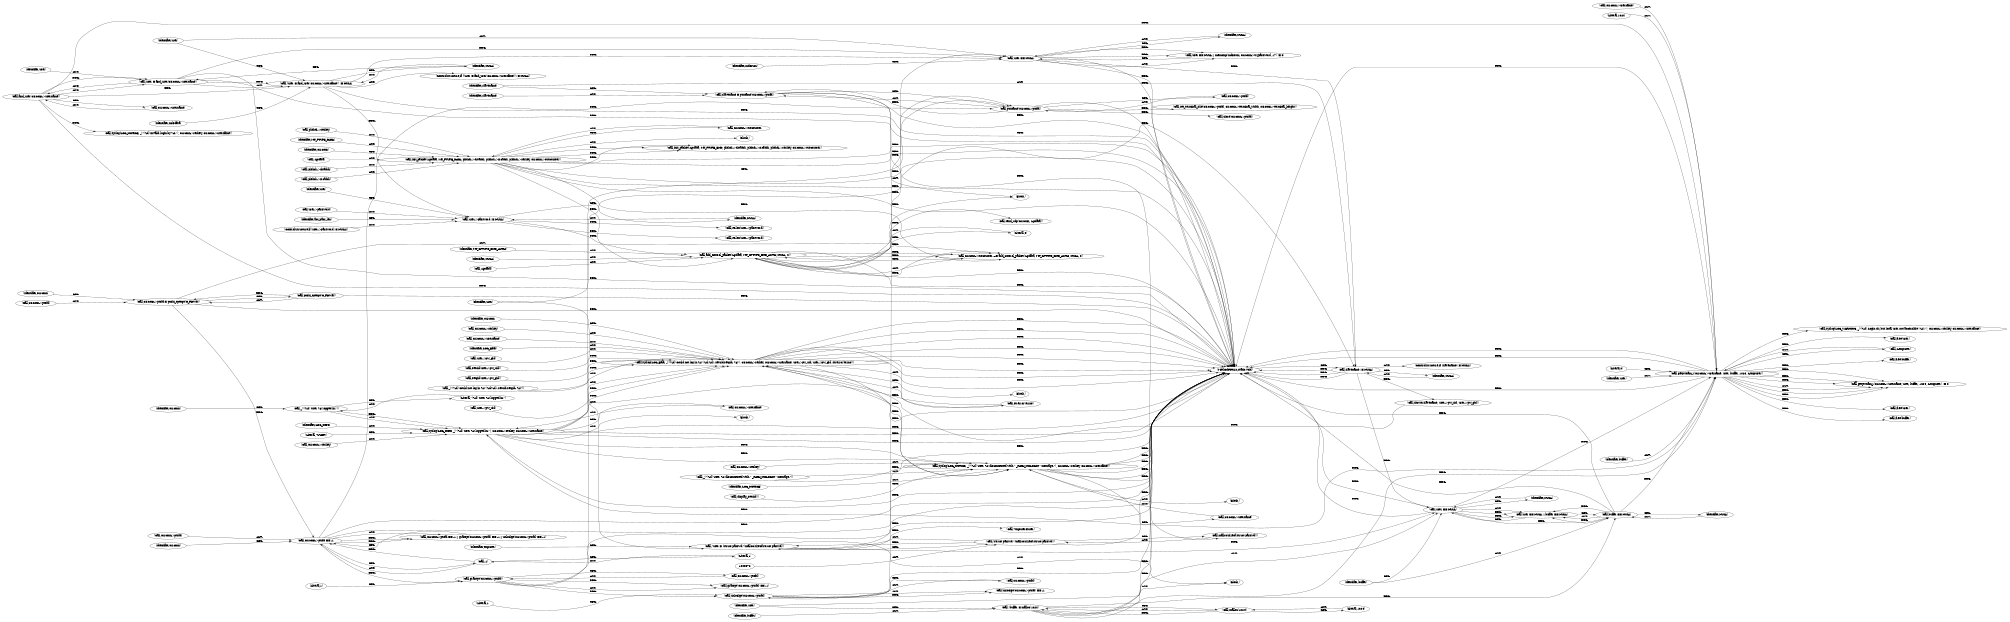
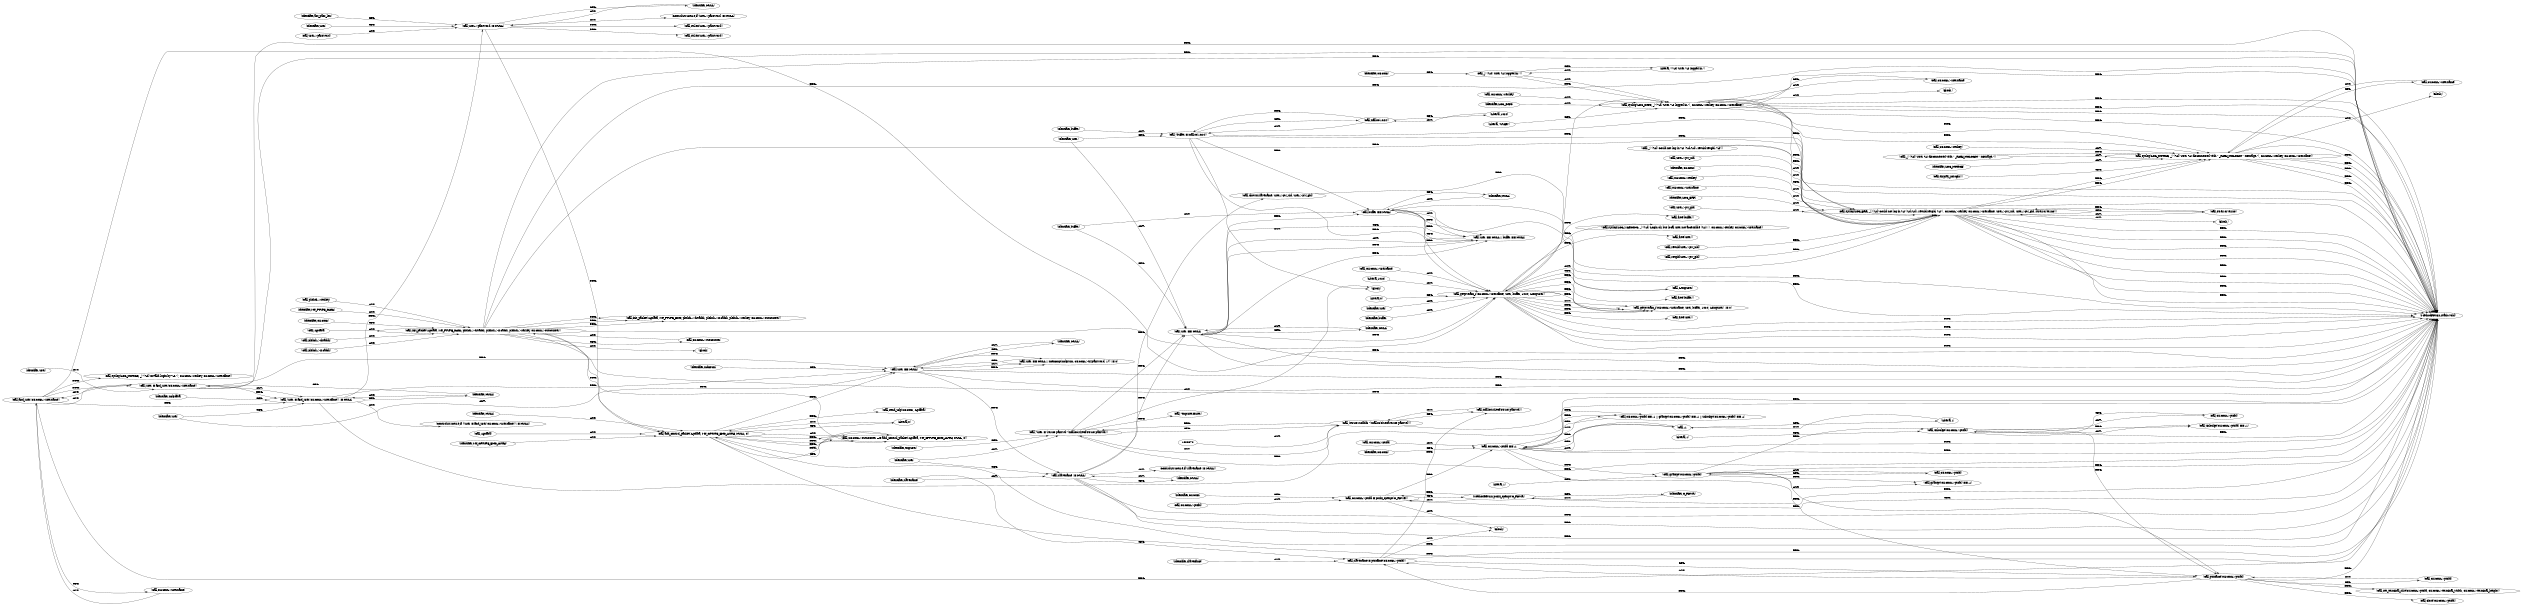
  digraph {
    rankdir=LR
    n1 [label="(Call,syslog(LOG_INFO, _(\"(%d) User %s logged in.\"), curconn->seskey, curconn->username))"]
    n2 [label="(Call,syslog(LOG_ERR, _(\"(%d) Could not log in %s (%d:%d): setuid/setgid: %s\"), curconn->seskey, curconn->username, user->pw_uid, user->pw_gid, strerror(errno)))"]
    n3 [label="(Call,syslog(LOG_NOTICE, _(\"(%d) User %s disconnected with \" _PATH_NOLOGIN \" message.\"), curconn->seskey, curconn->username))"]
    n4 [label="(MethodReturn,static void)"]
    n5 [label="(Call,curconn->username)"]
    n6 [label="(Block,)"]
    n7 [label="(Block,)"]
    n8 [label="(Call,strerror(errno))"]
    n9 [label="(Call,curconn->username)"]
    n10 [label="(Block,)"]
    n11 [label="(Call,slavename != NULL)"]
    n12 [label="(Call,_(\"(%d) User %s logged in.\"))"]
    n13 [label="(Literal,\"(%d) User %s logged in.\")"]
    n14 [label="(Call,getpwnam_r(curconn->username, user, buffer, 1024, &tmpuser))"]
    n15 [label="(Call,syslog(LOG_WARNING, _(\"(%d) Login ok, but local user not accessible (%s).\"), curconn->seskey, curconn->username))"]
    n16 [label="(Call,free(user))"]
    n17 [label="(Call,&tmpuser)"]
    n18 [label="(Call,free(buffer))"]
    n19 [label="(Call,getpwnam_r(curconn->username, user, buffer, 1024, &tmpuser) != 0)"]
    n20 [label="(Call,free(user))"]
    n21 [label="(Call,free(buffer))"]
    n22 [label="(Call,find_user(curconn->username))"]
    n23 [label="(Call,user = find_user(curconn->username))"]
    n24 [label="(Call,(user = find_user(curconn->username)) != NULL)"]
    n25 [label="(Call,curconn->username)"]
    n26 [label="(Call,syslog(LOG_NOTICE, _(\"(%d) Invalid login by %s.\"), curconn->seskey, curconn->username))"]
    n27 [label="(Call,user == NULL)"]
    n28 [label="(Call,user->password != NULL)"]
    n29 [label="(Identifier,NULL)"]
    n30 [label="(ControlStructure,if ((user = find_user(curconn->username)) != NULL))"]
    n31 [label="(Call,user == NULL)"]
    n32 [label="(Call,buffer == NULL)"]
    n33 [label="(Identifier,NULL)"]
    n34 [label="(Call,user == NULL || buffer == NULL)"]
    n35 [label="(Identifier,NULL)"]
    n36 [label="(Call,*user = (struct passwd *)malloc(sizeof(struct passwd)))"]
-   n37 [label="(Call,(struct passwd *)malloc(sizeof(struct passwd)))"]
+   n37 [label="(Call,(struct srcaddr *)malloc(sizeof(struct passwd)))"]
    n38 [label="(Call,*tmpuser=user)"]
    n39 [label="(Block,)"]
    n40 [label="(Call,malloc(sizeof(struct passwd)))"]
    n41 [label="(Call,chown(slavename, user->pw_uid, user->pw_gid))"]
    n42 [label="(ControlStructure,if (slavename != NULL))"]
    n43 [label="(Identifier,NULL)"]
    n44 [label="(Call,slavename = ptsname(curconn->ptsfd))"]
    n45 [label="(Call,ptsname(curconn->ptsfd))"]
    n46 [label="(Block,)"]
    n47 [label="(Call,close(curconn->ptsfd))"]
    n48 [label="(Call,curconn->ptsfd)"]
    n49 [label="(Call,set_terminal_size(curconn->ptsfd, curconn->terminal_width, curconn->terminal_height))"]
    n50 [label="(Call,grantpt(curconn->ptsfd))"]
    n51 [label="(Call,unlockpt(curconn->ptsfd))"]
    n52 [label="(Call,curconn->ptsfd)"]
    n53 [label="(Call,grantpt(curconn->ptsfd) == -1)"]
    n54 [label="(Call,unlockpt(curconn->ptsfd) == -1)"]
    n55 [label="(Call,curconn->ptsfd)"]
    n56 [label="(Call,curconn->ptsfd == -1)"]
    n57 [label="(Call,-1)"]
    n58 [label="(Call,curconn->ptsfd == -1 || grantpt(curconn->ptsfd) == -1 || unlockpt(curconn->ptsfd) == -1)"]
    n59 [label="(Literal,1)"]
    n60 [label="(Call,curconn->ptsfd = posix_openpt(O_RDWR))"]
-   n61 [label="(Call,posix_openpt(O_RDWR))"]
+   n61 [label="(MethodReturn,posix_openpt(O_RDWR))"]
+   n62 [label="(Identifier,O_RDWR)"]
    n63 [label="(Identifier,NULL)"]
    n64 [label="(Call,user == NULL || memcmp(md5sum, curconn->trypassword, 17) != 0)"]
    n65 [label="(Call,add_control_packet(&pdata, MT_CPTYPE_END_AUTH, NULL, 0))"]
    n66 [label="(Literal,0)"]
    n67 [label="(Call,curconn->outcounter += add_control_packet(&pdata, MT_CPTYPE_END_AUTH, NULL, 0))"]
    n68 [label="(Call,send_udp(curconn, &pdata))"]
    n69 [label="(Call,init_packet(&pdata, MT_PTYPE_DATA, pkthdr->dstaddr, pkthdr->srcaddr, pkthdr->seskey, curconn->outcounter))"]
    n70 [label="(Call,init_packet(&pdata, MT_PTYPE_END, pkthdr->dstaddr, pkthdr->srcaddr, pkthdr->seskey, curconn->outcounter))"]
    n71 [label="(Call,curconn->outcounter)"]
    n72 [label="(Block,)"]
    n73 [label="(Identifier,NULL)"]
    n74 [label="(ControlStructure,if (user->password != NULL))"]
    n75 [label="(Call,strlen(user->password))"]
    n76 [label="(Call,strlen(user->password))"]
    n77 [label="(Call,*buffer = malloc(1024))"]
    n78 [label="(Call,malloc(1024))"]
    n79 [label="(Literal,1024)"]
    n80 [label="(Call,curconn->seskey)"]
    n81 [label="(Identifier,user)"]
    n82 [label="(Identifier,curconn)"]
    n83 [label="(Identifier,md5sum)"]
    n84 [label="(Call,curconn->ptsfd)"]
-   n85 [label="(Call,display_setuid())"]
+   n85 [label="(Call,display_nologin())"]
    n86 [label="(Call,_(\"(%d) Could not log in %s (%d:%d): setuid/setgid: %s\"))"]
    n87 [label="(Call,user->pw_uid)"]
    n88 [label="(Literal,1)"]
    n89 [label="(Identifier,curconn)"]
    n90 [label="(Call,pkthdr->srcaddr)"]
    n91 [label="(Literal,1)"]
    n92 [label="(Call,curconn->seskey)"]
    n93 [label="(Call,curconn->username)"]
    n94 [label="(Identifier,curconn)"]
    n95 [label="(Call,curconn->username)"]
    n96 [label="(Identifier,NULL)"]
    n97 [label="(Identifier,LOG_ERR)"]
    n98 [label="(Call,user->password)"]
    n99 [label="(Call,curconn->seskey)"]
    n100 [label="(Literal,1024)"]
    n101 [label="(Call,&pdata)"]
    n102 [label="(Identifier,user)"]
    n103 [label="(Identifier,user)"]
    n104 [label="(Identifier,user)"]
    n105 [label="(Call,user->pw_gid)"]
    n106 [label="(Identifier,md5data)"]
    n107 [label="(Call,setuid(user->pw_uid))"]
    n108 [label="(Call,curconn->ptsfd)"]
    n109 [label="(Call,_(\"(%d) User %s disconnected with \" _PATH_NOLOGIN \" message.\"))"]
    n110 [label="(Call,setgid(user->pw_gid))"]
    n111 [label="(Identifier,user)"]
    n112 [label="(Identifier,tmpuser)"]
    n113 [label="(Identifier,act_pass_len)"]
    n114 [label="(Identifier,buffer)"]
    n115 [label="(Call,pkthdr->seskey)"]
    n116 [label="(Identifier,LOG_NOTICE)"]
    n117 [label="(Literal,0)"]
    n118 [label="(Identifier,slavename)"]
    n119 [label="(Identifier,MT_PTYPE_DATA)"]
    n120 [label="(Identifier,user)"]
    n121 [label="(Identifier,buffer)"]
    n122 [label="(Identifier,buffer)"]
    n123 [label="(Identifier,curconn)"]
    n124 [label="(Call,&pdata)"]
    n125 [label="(Identifier,curconn)"]
    n126 [label="(Identifier,LOG_INFO)"]
    n127 [label="(Literal,\"USER\")"]
    n128 [label="(Identifier,MT_CPTYPE_END_AUTH)"]
    n129 [label="(Identifier,slavename)"]
    n130 [label="(Call,pkthdr->dstaddr)"]
    1000372
    n1 -> n2 [label="DDG: "]
    n1 -> n2 [label="DDG: "]
    n1 -> n3 [label="DDG: "]
    n1 -> n3 [label="DDG: "]
    n1 -> n4 [label="DDG: "]
    n1 -> n4 [label="DDG: "]
    n1 -> n4 [label="DDG: "]
    n1 -> n4 [label="DDG: "]
    n1 -> n4 [label="DDG: "]
    n1 -> n5 [label="CFG: "]
    n1 -> n6 [label="AST: "]
    n2 -> n3 [label="DDG: "]
    n2 -> n3 [label="DDG: "]
    n2 -> n4 [label="DDG: "]
    n2 -> n4 [label="DDG: "]
    n2 -> n4 [label="DDG: "]
    n2 -> n4 [label="DDG: "]
    n2 -> n4 [label="DDG: "]
    n2 -> n4 [label="DDG: "]
    n2 -> n4 [label="DDG: "]
    n2 -> n4 [label="DDG: "]
    n2 -> n7 [label="AST: "]
    n2 -> n8 [label="CFG: "]
    n3 -> n4 [label="DDG: "]
    n3 -> n4 [label="DDG: "]
    n3 -> n4 [label="DDG: "]
    n3 -> n4 [label="DDG: "]
    n3 -> n4 [label="DDG: "]
    n3 -> n9 [label="CFG: "]
    n3 -> n10 [label="AST: "]
-   n4 -> n11 [label="CFG: "]
    n5 -> n1 [label="AST: "]
    n8 -> n2 [label="AST: "]
    n8 -> n2 [label="DDG: "]
    n9 -> n3 [label="AST: "]
    n11 -> n4 [label="DDG: "]
    n11 -> n4 [label="DDG: "]
    n11 -> n4 [label="DDG: "]
    n11 -> n31 [label="DDG: "]
    n11 -> n41 [label="DDG: "]
    n11 -> n42 [label="AST: "]
    n11 -> n43 [label="CFG: "]
    n12 -> n1 [label="AST: "]
    n12 -> n1 [label="DDG: "]
    n12 -> n13 [label="CFG: "]
    n13 -> n12 [label="AST: "]
    n14 -> n1 [label="DDG: "]
    n14 -> n4 [label="DDG: "]
    n14 -> n4 [label="DDG: "]
    n14 -> n4 [label="DDG: "]
    n14 -> n4 [label="DDG: "]
    n14 -> n15 [label="DDG: "]
    n14 -> n16 [label="DDG: "]
    n14 -> n17 [label="CFG: "]
    n14 -> n18 [label="DDG: "]
    n14 -> n19 [label="AST: "]
    n14 -> n19 [label="DDG: "]
    n14 -> n19 [label="DDG: "]
    n14 -> n19 [label="DDG: "]
    n14 -> n19 [label="DDG: "]
    n14 -> n19 [label="DDG: "]
    n14 -> n20 [label="DDG: "]
    n14 -> n21 [label="DDG: "]
    n17 -> n14 [label="AST: "]
    n22 -> n4 [label="DDG: "]
    n22 -> n14 [label="DDG: "]
    n22 -> n23 [label="AST: "]
    n22 -> n23 [label="DDG: "]
    n22 -> n24 [label="DDG: "]
    n22 -> n25 [label="CFG: "]
    n22 -> n26 [label="DDG: "]
    n23 -> n4 [label="DDG: "]
    n23 -> n4 [label="DDG: "]
    n23 -> n22 [label="AST: "]
    n23 -> n24 [label="AST: "]
    n23 -> n24 [label="DDG: "]
    n23 -> n27 [label="DDG: "]
    n24 -> n4 [label="DDG: "]
    n24 -> n27 [label="DDG: "]
    n24 -> n28 [label="DDG: "]
    n24 -> n29 [label="CFG: "]
    n24 -> n30 [label="AST: "]
    n25 -> n22 [label="AST: "]
    n27 -> n4 [label="DDG: "]
    n27 -> n4 [label="DDG: "]
    n27 -> n11 [label="DDG: "]
    n27 -> n63 [label="CFG: "]
    n27 -> n64 [label="AST: "]
    n27 -> n64 [label="DDG: "]
    n27 -> n64 [label="DDG: "]
    n28 -> n65 [label="DDG: "]
    n28 -> n73 [label="CFG: "]
-   n74 -> n28 [label="AST: "]
+   n28 -> n74 [label="AST: "]
    n28 -> n75 [label="DDG: "]
    n28 -> n76 [label="DDG: "]
    n29 -> n23 [label="CFG: "]
    n29 -> n24 [label="AST: "]
    n31 -> n4 [label="DDG: "]
    n31 -> n4 [label="DDG: "]
    n31 -> n14 [label="DDG: "]
    n31 -> n32 [label="DDG: "]
    n31 -> n33 [label="CFG: "]
    n31 -> n34 [label="AST: "]
    n31 -> n34 [label="DDG: "]
    n31 -> n34 [label="DDG: "]
    n32 -> n4 [label="DDG: "]
    n32 -> n4 [label="DDG: "]
    n32 -> n14 [label="DDG: "]
    n32 -> n34 [label="AST: "]
    n32 -> n34 [label="DDG: "]
    n32 -> n34 [label="DDG: "]
    n32 -> n35 [label="CFG: "]
    n33 -> n31 [label="AST: "]
    n34 -> n31 [label="CFG: "]
    n34 -> n32 [label="CFG: "]
    n35 -> n32 [label="AST: "]
    n36 -> n4 [label="DDG: "]
    n36 -> n31 [label="DDG: "]
    n36 -> n37 [label="CFG: "]
    n36 -> n38 [label="DDG: "]
    n36 -> n39 [label="AST: "]
    n37 -> n4 [label="DDG: "]
    n37 -> n36 [label="AST: "]
    n37 -> n36 [label="DDG: "]
    n37 -> n40 [label="CFG: "]
    n40 -> n37 [label="AST: "]
    n41 -> n2 [label="DDG: "]
    n43 -> n11 [label="AST: "]
    n44 -> n4 [label="DDG: "]
    n44 -> n40 [label="DDG: "]
    n44 -> n45 [label="CFG: "]
    n44 -> n46 [label="AST: "]
    n45 -> n4 [label="DDG: "]
    n45 -> n44 [label="AST: "]
    n45 -> n44 [label="DDG: "]
    n45 -> n47 [label="DDG: "]
    n45 -> n48 [label="CFG: "]
    n45 -> n49 [label="DDG: "]
    n48 -> n45 [label="AST: "]
    n50 -> n4 [label="DDG: "]
    n50 -> n45 [label="CFG: "]
    n50 -> n51 [label="DDG: "]
    n50 -> n52 [label="CFG: "]
    n50 -> n53 [label="AST: "]
    n50 -> n53 [label="DDG: "]
    n51 -> n4 [label="DDG: "]
    n51 -> n45 [label="DDG: "]
    n51 -> n54 [label="AST: "]
    n51 -> n54 [label="DDG: "]
    n51 -> n55 [label="CFG: "]
    n52 -> n50 [label="AST: "]
    n55 -> n51 [label="AST: "]
    n56 -> n4 [label="DDG: "]
    n56 -> n4 [label="DDG: "]
    n56 -> n45 [label="DDG: "]
    n56 -> n50 [label="DDG: "]
    n56 -> n57 [label="CFG: "]
    n56 -> n58 [label="AST: "]
    n56 -> n58 [label="DDG: "]
    n56 -> n58 [label="DDG: "]
    n57 -> n56 [label="AST: "]
    n57 -> n56 [label="DDG: "]
    n57 -> n59 [label="CFG: "]
    n58 -> n56 [label="CFG: "]
    n59 -> n57 [label="AST: "]
    n60 -> n4 [label="DDG: "]
    n60 -> n46 [label="AST: "]
    n60 -> n56 [label="DDG: "]
    n60 -> n61 [label="CFG: "]
    n61 -> n4 [label="DDG: "]
    n61 -> n60 [label="AST: "]
    n61 -> n60 [label="DDG: "]
+   n61 -> n62 [label="CFG: "]
+   n62 -> n61 [label="AST: "]
    n63 -> n27 [label="AST: "]
    n64 -> n27 [label="CFG: "]
    n65 -> n4 [label="DDG: "]
    n65 -> n4 [label="DDG: "]
    n65 -> n27 [label="DDG: "]
    n65 -> n66 [label="CFG: "]
    n65 -> n67 [label="AST: "]
    n65 -> n67 [label="DDG: "]
    n65 -> n67 [label="DDG: "]
    n65 -> n67 [label="DDG: "]
    n65 -> n67 [label="DDG: "]
    n65 -> n68 [label="DDG: "]
    n66 -> n65 [label="AST: "]
    n67 -> n65 [label="CFG: "]
    n69 -> n4 [label="DDG: "]
    n69 -> n4 [label="DDG: "]
    n69 -> n4 [label="DDG: "]
    n69 -> n4 [label="DDG: "]
    n69 -> n4 [label="DDG: "]
    n69 -> n65 [label="DDG: "]
    n69 -> n67 [label="DDG: "]
    n69 -> n70 [label="DDG: "]
    n69 -> n70 [label="DDG: "]
    n69 -> n70 [label="DDG: "]
    n69 -> n71 [label="CFG: "]
    n69 -> n72 [label="AST: "]
    n71 -> n69 [label="AST: "]
    n73 -> n28 [label="AST: "]
    n77 -> n4 [label="DDG: "]
    n77 -> n4 [label="DDG: "]
    n77 -> n14 [label="DDG: "]
    n77 -> n32 [label="DDG: "]
    n77 -> n39 [label="AST: "]
    n77 -> n78 [label="CFG: "]
    n78 -> n77 [label="AST: "]
    n78 -> n77 [label="DDG: "]
    n78 -> n79 [label="CFG: "]
    n79 -> n78 [label="AST: "]
    n80 -> n1 [label="AST: "]
    n81 -> n28 [label="CFG: "]
    n82 -> n60 [label="CFG: "]
    n83 -> n27 [label="CFG: "]
    n84 -> n60 [label="AST: "]
    n85 -> n3 [label="CFG: "]
    n86 -> n2 [label="AST: "]
    n86 -> n2 [label="DDG: "]
    n87 -> n2 [label="AST: "]
    n88 -> n50 [label="CFG: "]
    n89 -> n2 [label="CFG: "]
    n90 -> n69 [label="AST: "]
    n91 -> n51 [label="CFG: "]
    n92 -> n2 [label="AST: "]
    n93 -> n2 [label="AST: "]
    n94 -> n12 [label="CFG: "]
    n95 -> n14 [label="AST: "]
    n96 -> n65 [label="AST: "]
    n97 -> n2 [label="AST: "]
    n98 -> n28 [label="AST: "]
    n99 -> n3 [label="AST: "]
    n100 -> n14 [label="AST: "]
    n101 -> n65 [label="AST: "]
    n102 -> n31 [label="AST: "]
    n102 -> n77 [label="CFG: "]
    n103 -> n11 [label="CFG: "]
    n103 -> n36 [label="AST: "]
    n104 -> n24 [label="CFG: "]
    n104 -> n27 [label="AST: "]
    n105 -> n2 [label="AST: "]
    n106 -> n24 [label="CFG: "]
    n107 -> n2 [label="DDG: "]
    n108 -> n56 [label="AST: "]
    n109 -> n3 [label="AST: "]
    n109 -> n3 [label="DDG: "]
    n110 -> n2 [label="DDG: "]
    n111 -> n23 [label="AST: "]
    n112 -> n36 [label="CFG: "]
    n113 -> n28 [label="CFG: "]
    n114 -> n31 [label="CFG: "]
    n114 -> n32 [label="AST: "]
    n115 -> n69 [label="AST: "]
    n116 -> n3 [label="AST: "]
    n117 -> n14 [label="CFG: "]
    n118 -> n11 [label="AST: "]
    n118 -> n44 [label="CFG: "]
    n119 -> n69 [label="AST: "]
    n120 -> n14 [label="AST: "]
    n121 -> n77 [label="AST: "]
    n122 -> n14 [label="AST: "]
    n123 -> n69 [label="CFG: "]
    n124 -> n69 [label="AST: "]
    n125 -> n56 [label="CFG: "]
    n126 -> n1 [label="AST: "]
    n127 -> n1 [label="CFG: "]
    n128 -> n65 [label="AST: "]
    n129 -> n44 [label="AST: "]
    n130 -> n69 [label="AST: "]
    1000372 -> n37 [label="AST: "]
  }
